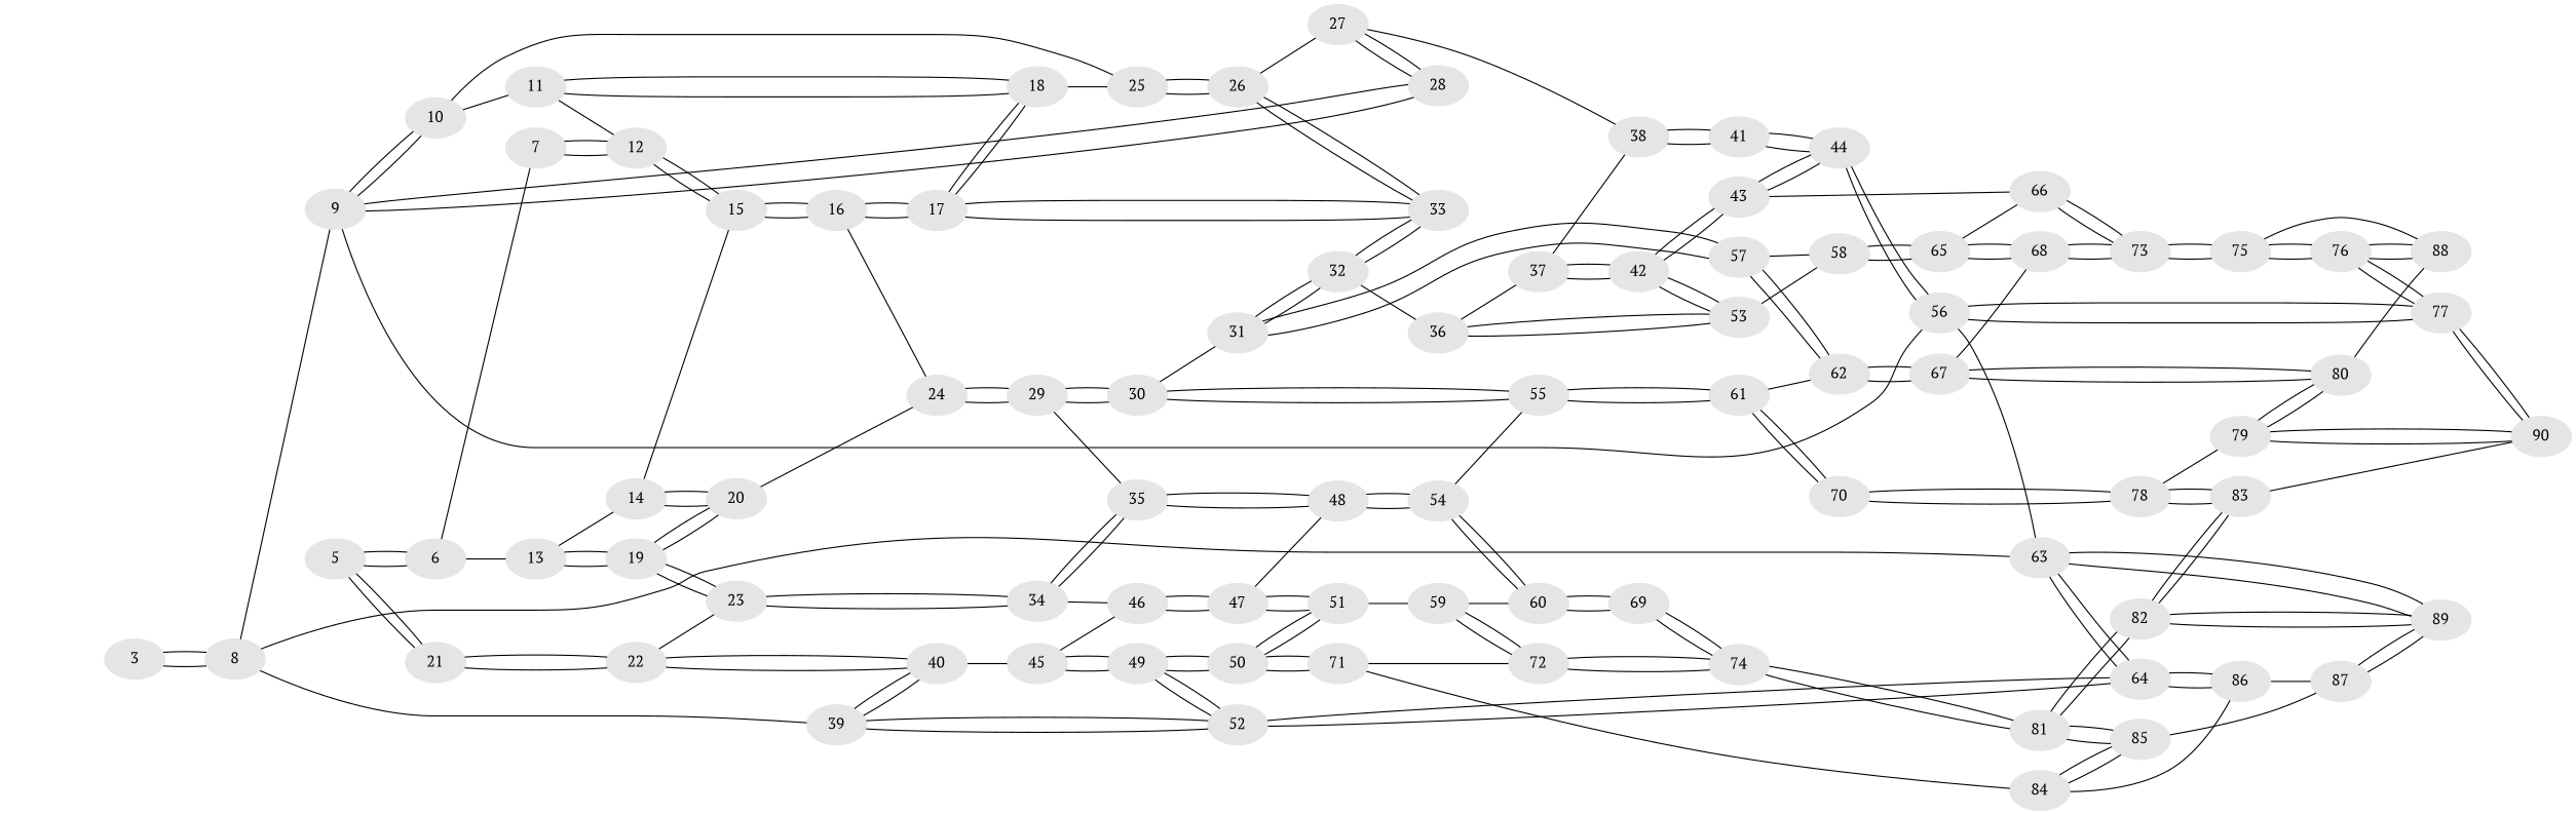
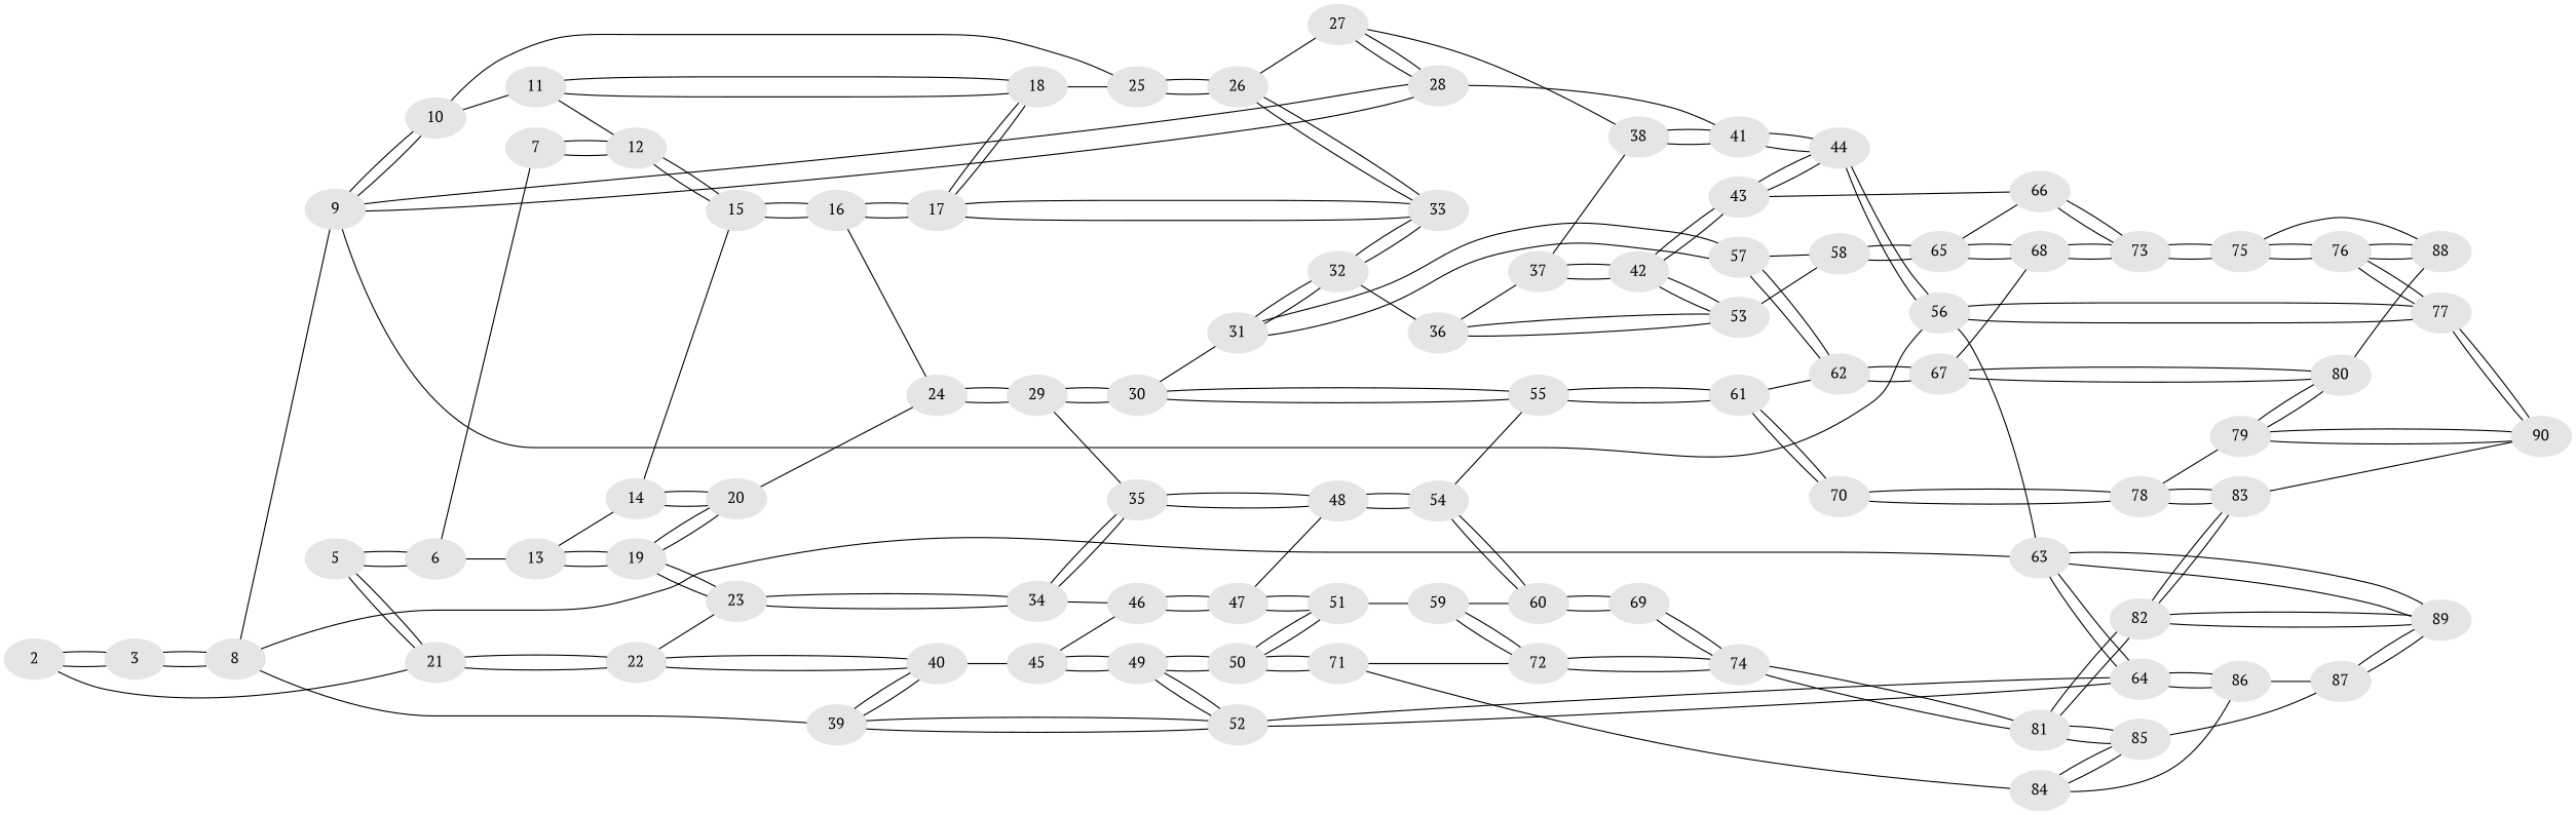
  graph {
    fontname="PT Serif"
    rankdir=LR
    node [color=gray90 fontname="PT Serif" style=filled]
    edge [fontname="PT Serif"]
+   2
    3
    21
    5
    6
    8
    22
    9
    39
    63
    7
    12
    13
    14
    19
    15
    10
    28
    56
    40
    52
    64
    89
    11
    25
    41
    77
    18
    26
    16
    20
    23
    24
    17
    33
    29
    34
    45
    35
    46
    30
    27
    38
    44
    31
    55
    48
    32
    57
    61
    36
    58
    62
    37
    53
    47
    54
    42
    43
    49
    66
    73
    50
    51
    59
    60
    71
    72
    84
    86
    65
    69
    70
    90
    67
    68
    74
    78
    80
    87
    75
    88
    81
    79
    83
    85
    76
    82
+   2 -- 3
+   2 -- 3
+   2 -- 21
    3 -- 8
    3 -- 8
    21 -- 22
    21 -- 22
    5 -- 21
    5 -- 21
    5 -- 6
    5 -- 6
    6 -- 7
    6 -- 13
    8 -- 9
    8 -- 39
    8 -- 63
    22 -- 40
    22 -- 40
    22 -- 23
    9 -- 10
    9 -- 10
    9 -- 28
    9 -- 28
    9 -- 56
    39 -- 40
    39 -- 40
    39 -- 52
    39 -- 52
    63 -- 64
    63 -- 64
    63 -- 89
    63 -- 89
    7 -- 12
    7 -- 12
    12 -- 15
    12 -- 15
    13 -- 14
    13 -- 19
    13 -- 19
    14 -- 15
    14 -- 20
    14 -- 20
    19 -- 20
    19 -- 20
    19 -- 23
    19 -- 23
    15 -- 16
    15 -- 16
    10 -- 11
    10 -- 25
+   28 -- 41
    56 -- 63
    56 -- 77
    56 -- 77
    40 -- 45
    52 -- 64
    52 -- 64
    64 -- 86
    64 -- 86
    11 -- 12
    11 -- 18
    11 -- 18
    25 -- 26
    25 -- 26
    41 -- 44
    41 -- 44
    77 -- 90
    77 -- 90
    18 -- 25
    26 -- 33
    26 -- 33
    26 -- 27
    16 -- 24
    16 -- 17
    16 -- 17
    20 -- 24
    23 -- 34
    23 -- 34
    24 -- 29
    24 -- 29
    17 -- 18
    17 -- 18
    17 -- 33
    17 -- 33
    29 -- 35
    29 -- 30
    29 -- 30
    34 -- 35
    34 -- 35
    34 -- 46
    45 -- 46
    45 -- 49
    45 -- 49
    35 -- 48
    35 -- 48
    46 -- 47
    46 -- 47
    30 -- 31
    30 -- 55
    30 -- 55
    27 -- 28
    27 -- 28
    27 -- 38
    38 -- 41
    38 -- 41
    44 -- 56
    44 -- 56
    31 -- 32
    31 -- 32
    31 -- 57
    31 -- 57
    55 -- 61
    55 -- 61
    48 -- 54
    48 -- 54
    32 -- 33
    32 -- 33
    32 -- 36
    57 -- 58
    57 -- 62
    57 -- 62
    61 -- 62
    61 -- 70
    61 -- 70
    36 -- 37
    36 -- 53
    36 -- 53
    58 -- 65
    58 -- 65
    62 -- 67
    62 -- 67
    37 -- 38
    37 -- 42
    37 -- 42
    53 -- 58
    47 -- 48
    47 -- 51
    47 -- 51
    54 -- 55
    54 -- 60
    54 -- 60
    42 -- 53
    42 -- 53
    42 -- 43
    42 -- 43
    43 -- 44
    43 -- 44
    43 -- 66
    49 -- 52
    49 -- 52
    49 -- 50
    49 -- 50
    66 -- 73
    66 -- 73
    73 -- 75
    73 -- 75
    50 -- 51
    50 -- 51
    50 -- 71
    50 -- 71
    51 -- 59
    59 -- 60
    59 -- 72
    59 -- 72
    60 -- 69
    60 -- 69
    71 -- 72
    71 -- 84
    72 -- 74
    72 -- 74
    84 -- 86
    84 -- 85
    84 -- 85
    86 -- 87
    65 -- 66
    65 -- 68
    65 -- 68
    69 -- 74
    69 -- 74
    70 -- 78
    70 -- 78
    67 -- 68
    67 -- 80
    67 -- 80
    68 -- 73
    68 -- 73
    74 -- 81
    74 -- 81
    78 -- 79
    78 -- 83
    78 -- 83
    80 -- 88
    87 -- 89
    87 -- 89
    75 -- 88
    75 -- 76
    75 -- 76
    81 -- 85
    81 -- 85
    81 -- 82
    81 -- 82
    79 -- 90
    79 -- 90
    79 -- 80
    79 -- 80
    83 -- 90
    85 -- 87
    76 -- 77
    76 -- 77
    76 -- 88
    76 -- 88
    82 -- 89
    82 -- 89
    82 -- 83
    82 -- 83
  }
